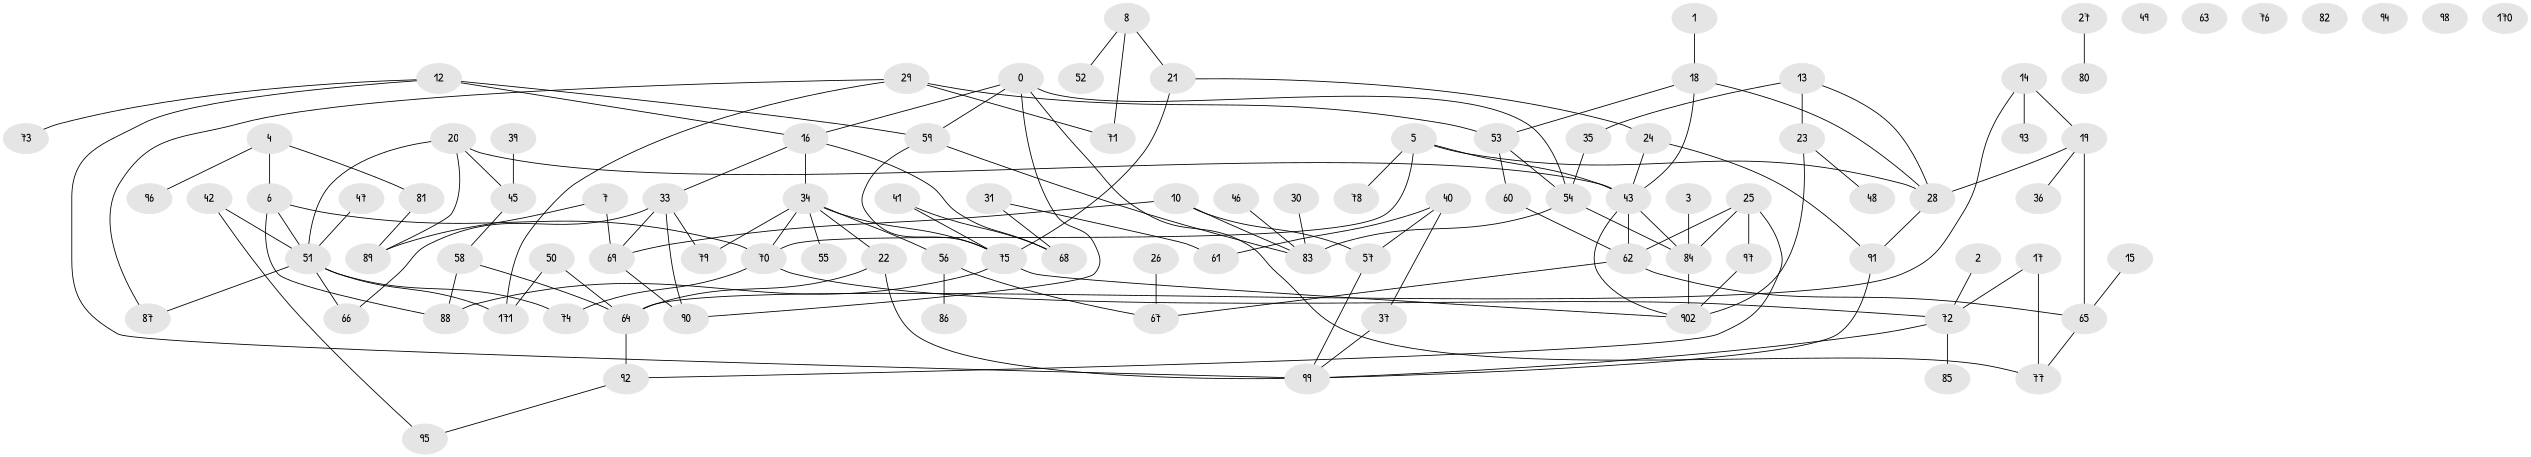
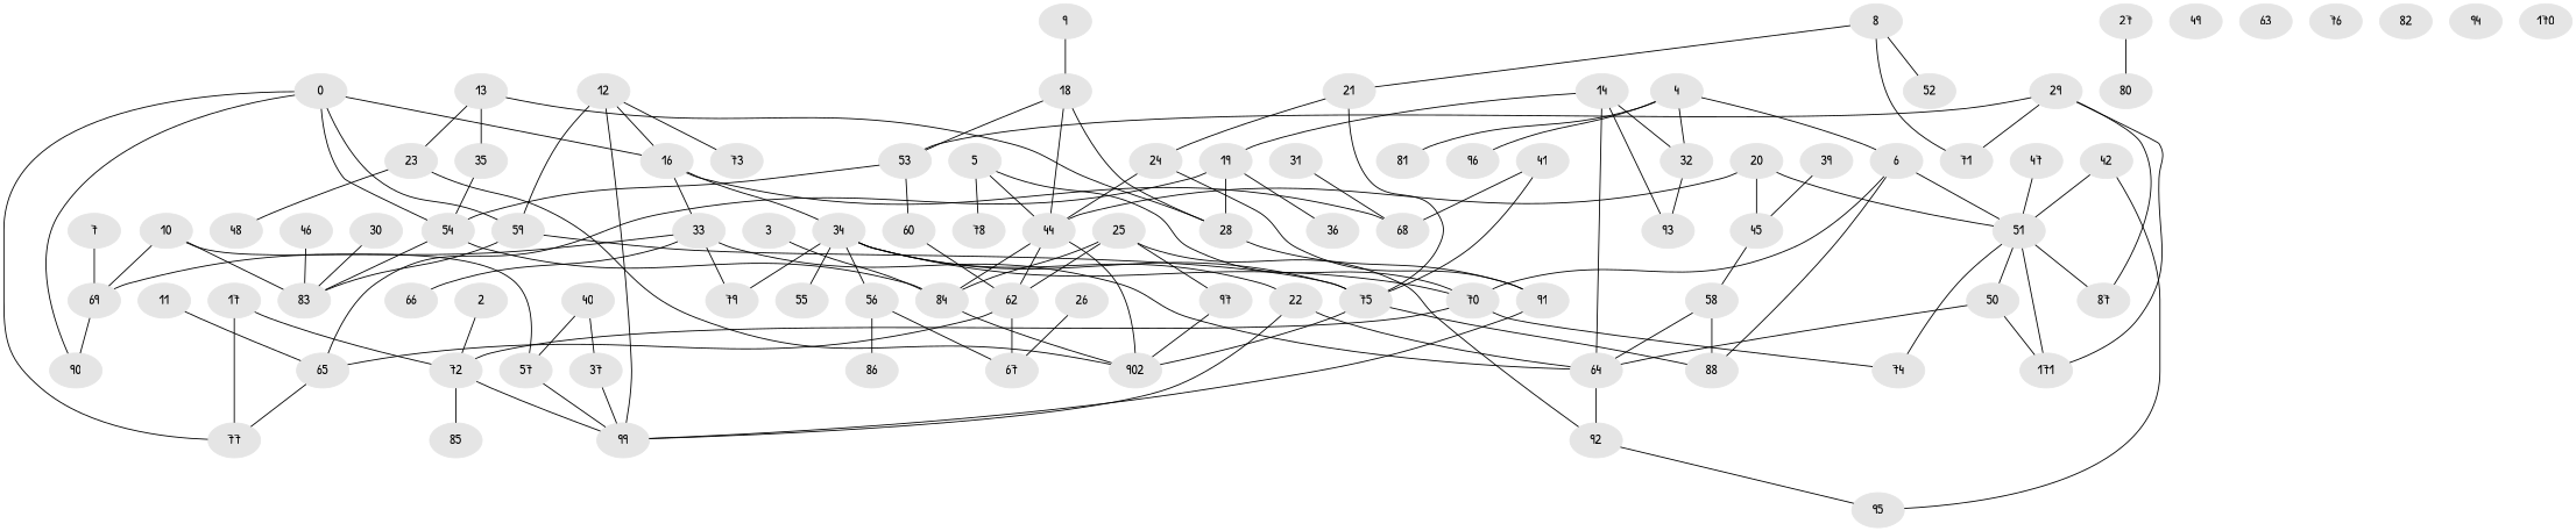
  graph {
    fontname="Patrick Hand"
    node [color=gray90 fontname="Patrick Hand" style=filled]
    edge [fontname="Patrick Hand"]
    n1 [label=0]
    16
    54
    59
    77
    90
    33
    34
    68
    84
    83
    75
    2
    72
    25
    62
    92
    97
    99
    85
    3
    n22 [label=902]
    4
    6
+   32
    81
    96
    70
    51
    88
    93
-   89
    5
    28
-   43
+   43 [label=44]
    78
    91
    74
    87
    n40 [label=171]
    66
    7
    69
    8
    21
    52
    71
    24
-   9 [label=1]
+   9
    18
    53
    10
    57
    12
    73
    37
    13
    23
    35
    48
    14
    19
    64
    65
    36
-   15
+   15 [label=11]
    79
    22
    55
    56
    17
    39
    45
    60
    20
    58
    67
    95
    26
    27
    80
    29
    30
    31
-   61
    86
    41
    40
    42
    46
    47
    49
    50
    63
    76
    82
    94
-   98
    n99 [label=170]
    n1 -- 16
    n1 -- 54
    n1 -- 59
    n1 -- 77
    n1 -- 90
    16 -- 33
    16 -- 34
    16 -- 68
    54 -- 84
    54 -- 83
    59 -- 83
    59 -- 75
-   33 -- 90
+   33 -- 64
    33 -- 66
    33 -- 69
    33 -- 79
    34 -- 75
    34 -- 70
    34 -- 79
    34 -- 22
    34 -- 55
    34 -- 56
    84 -- n22
    75 -- n22
    75 -- 88
    2 -- 72
    72 -- 99
    72 -- 85
    25 -- 84
    25 -- 62
    25 -- 92
    25 -- 97
    62 -- 65
    62 -- 67
    92 -- 95
    97 -- n22
    3 -- 84
    4 -- 6
+   4 -- 32
    4 -- 81
    4 -- 96
    6 -- 70
    6 -- 51
    6 -- 88
-   81 -- 89
+   32 -- 93
    70 -- 72
    70 -- 74
    51 -- 74
    51 -- 87
    51 -- n40
-   51 -- 66
+   51 -- 50
    5 -- 70
-   5 -- 28
    5 -- 43
    5 -- 78
    28 -- 91
    43 -- 84
    43 -- 62
    43 -- n22
    91 -- 99
-   7 -- 89
    7 -- 69
    69 -- 90
    8 -- 21
    8 -- 52
    8 -- 71
    21 -- 75
    21 -- 24
    24 -- 43
    24 -- 91
    9 -- 18
    18 -- 28
    18 -- 43
    18 -- 53
    53 -- 54
    53 -- 60
    10 -- 83
    10 -- 69
    10 -- 57
    57 -- 99
    12 -- 16
    12 -- 59
    12 -- 99
    12 -- 73
    37 -- 99
    13 -- 28
    13 -- 23
    13 -- 35
    23 -- n22
    23 -- 48
    35 -- 54
+   14 -- 32
    14 -- 93
    14 -- 19
    14 -- 64
    19 -- 28
    19 -- 65
    19 -- 36
    64 -- 92
    65 -- 77
    15 -- 65
    22 -- 99
    22 -- 64
    56 -- 67
    56 -- 86
    17 -- 77
    17 -- 72
    39 -- 45
    45 -- 58
    60 -- 62
    20 -- 51
-   20 -- 89
    20 -- 43
    20 -- 45
    58 -- 88
    58 -- 64
    26 -- 67
    27 -- 80
    29 -- 87
    29 -- n40
    29 -- 71
    29 -- 53
    30 -- 83
    31 -- 68
-   31 -- 61
    41 -- 68
    41 -- 75
    40 -- 57
    40 -- 37
-   40 -- 61
    42 -- 51
    42 -- 95
    46 -- 83
    47 -- 51
    50 -- n40
    50 -- 64
  }
